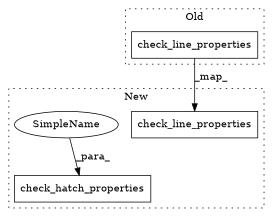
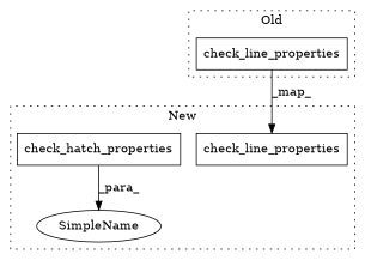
  digraph {
    node [a=32 l="22,1" shape=box]
    n1 [label=check_line_properties s="12503,12530"]
    n2 [l="23,1" label=check_hatch_properties s="12571,12599"]
    n3 [a=42 l=5 label=SimpleName s=12594 shape=ellipse]
    n4 [label=check_line_properties s="12373,12400"]
    subgraph cluster_1 {
      label=New
      style=dotted
      n1
      n2
      n3
    }
    subgraph cluster_2 {
      label=Old
      style=dotted
      n4
    }
-   n3 -> n2 [label=_para_]
+   n2 -> n3 [label=_para_]
    n4 -> n1 [label=_map_]
  }
